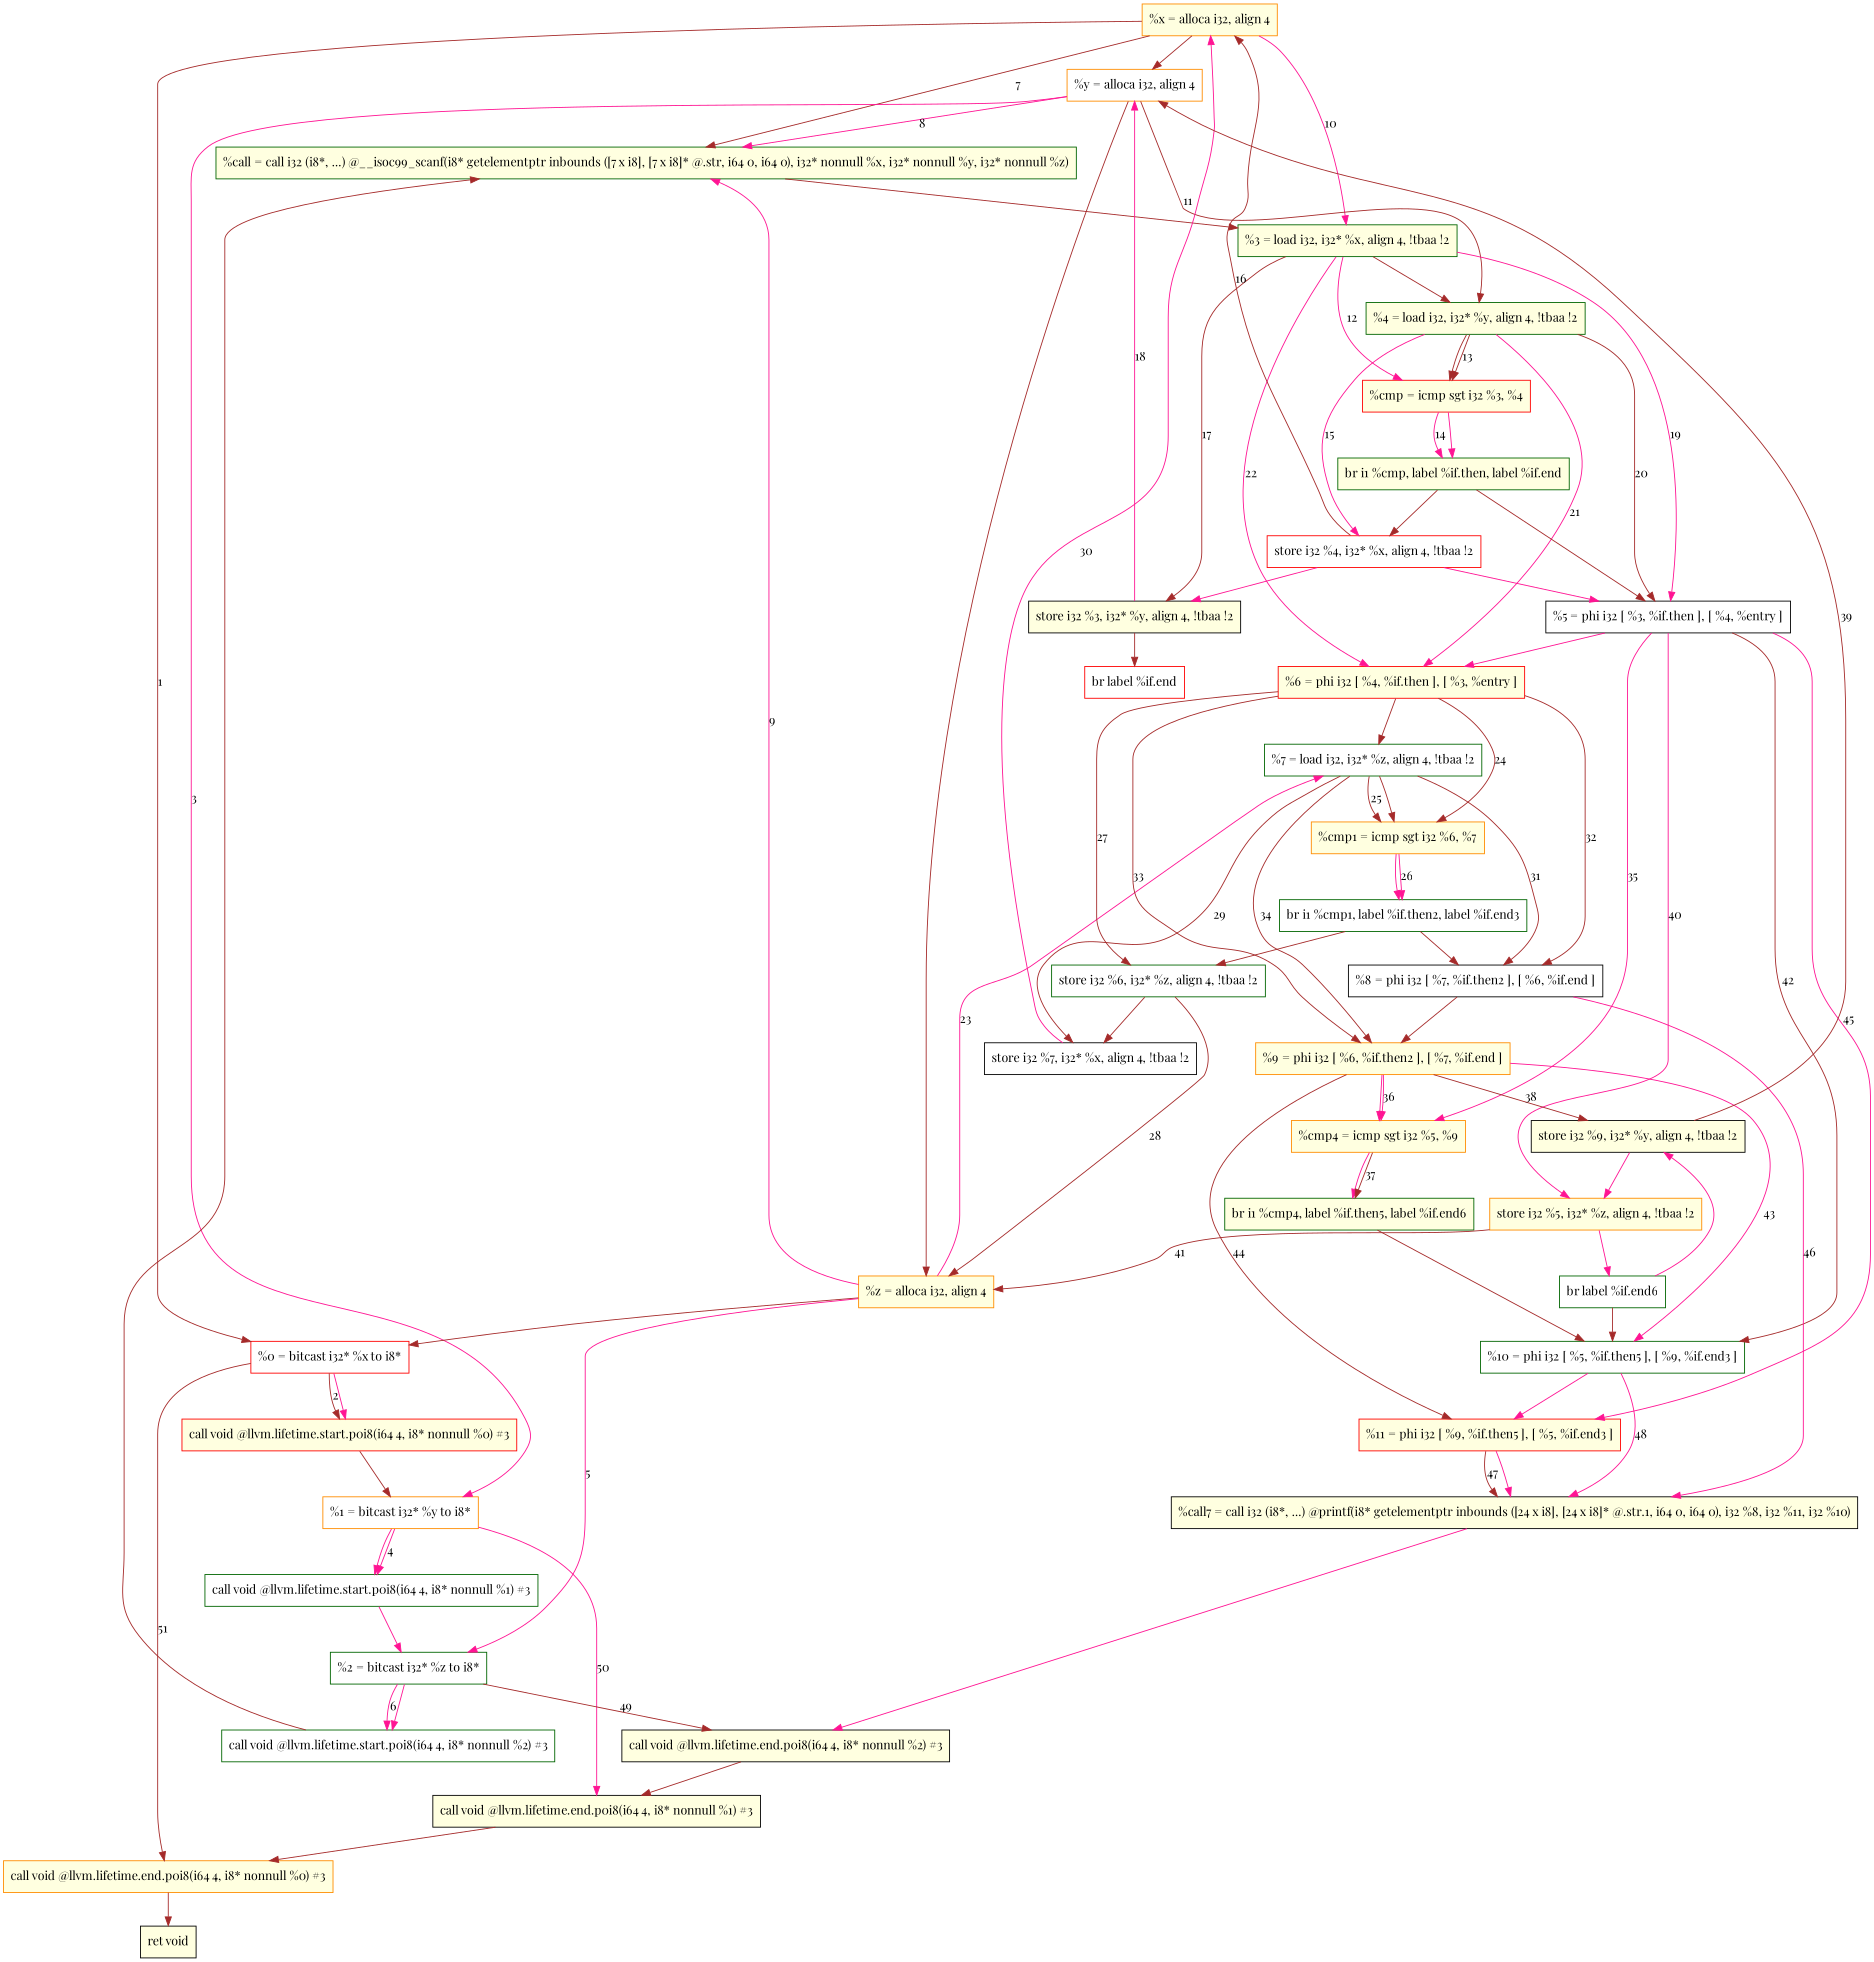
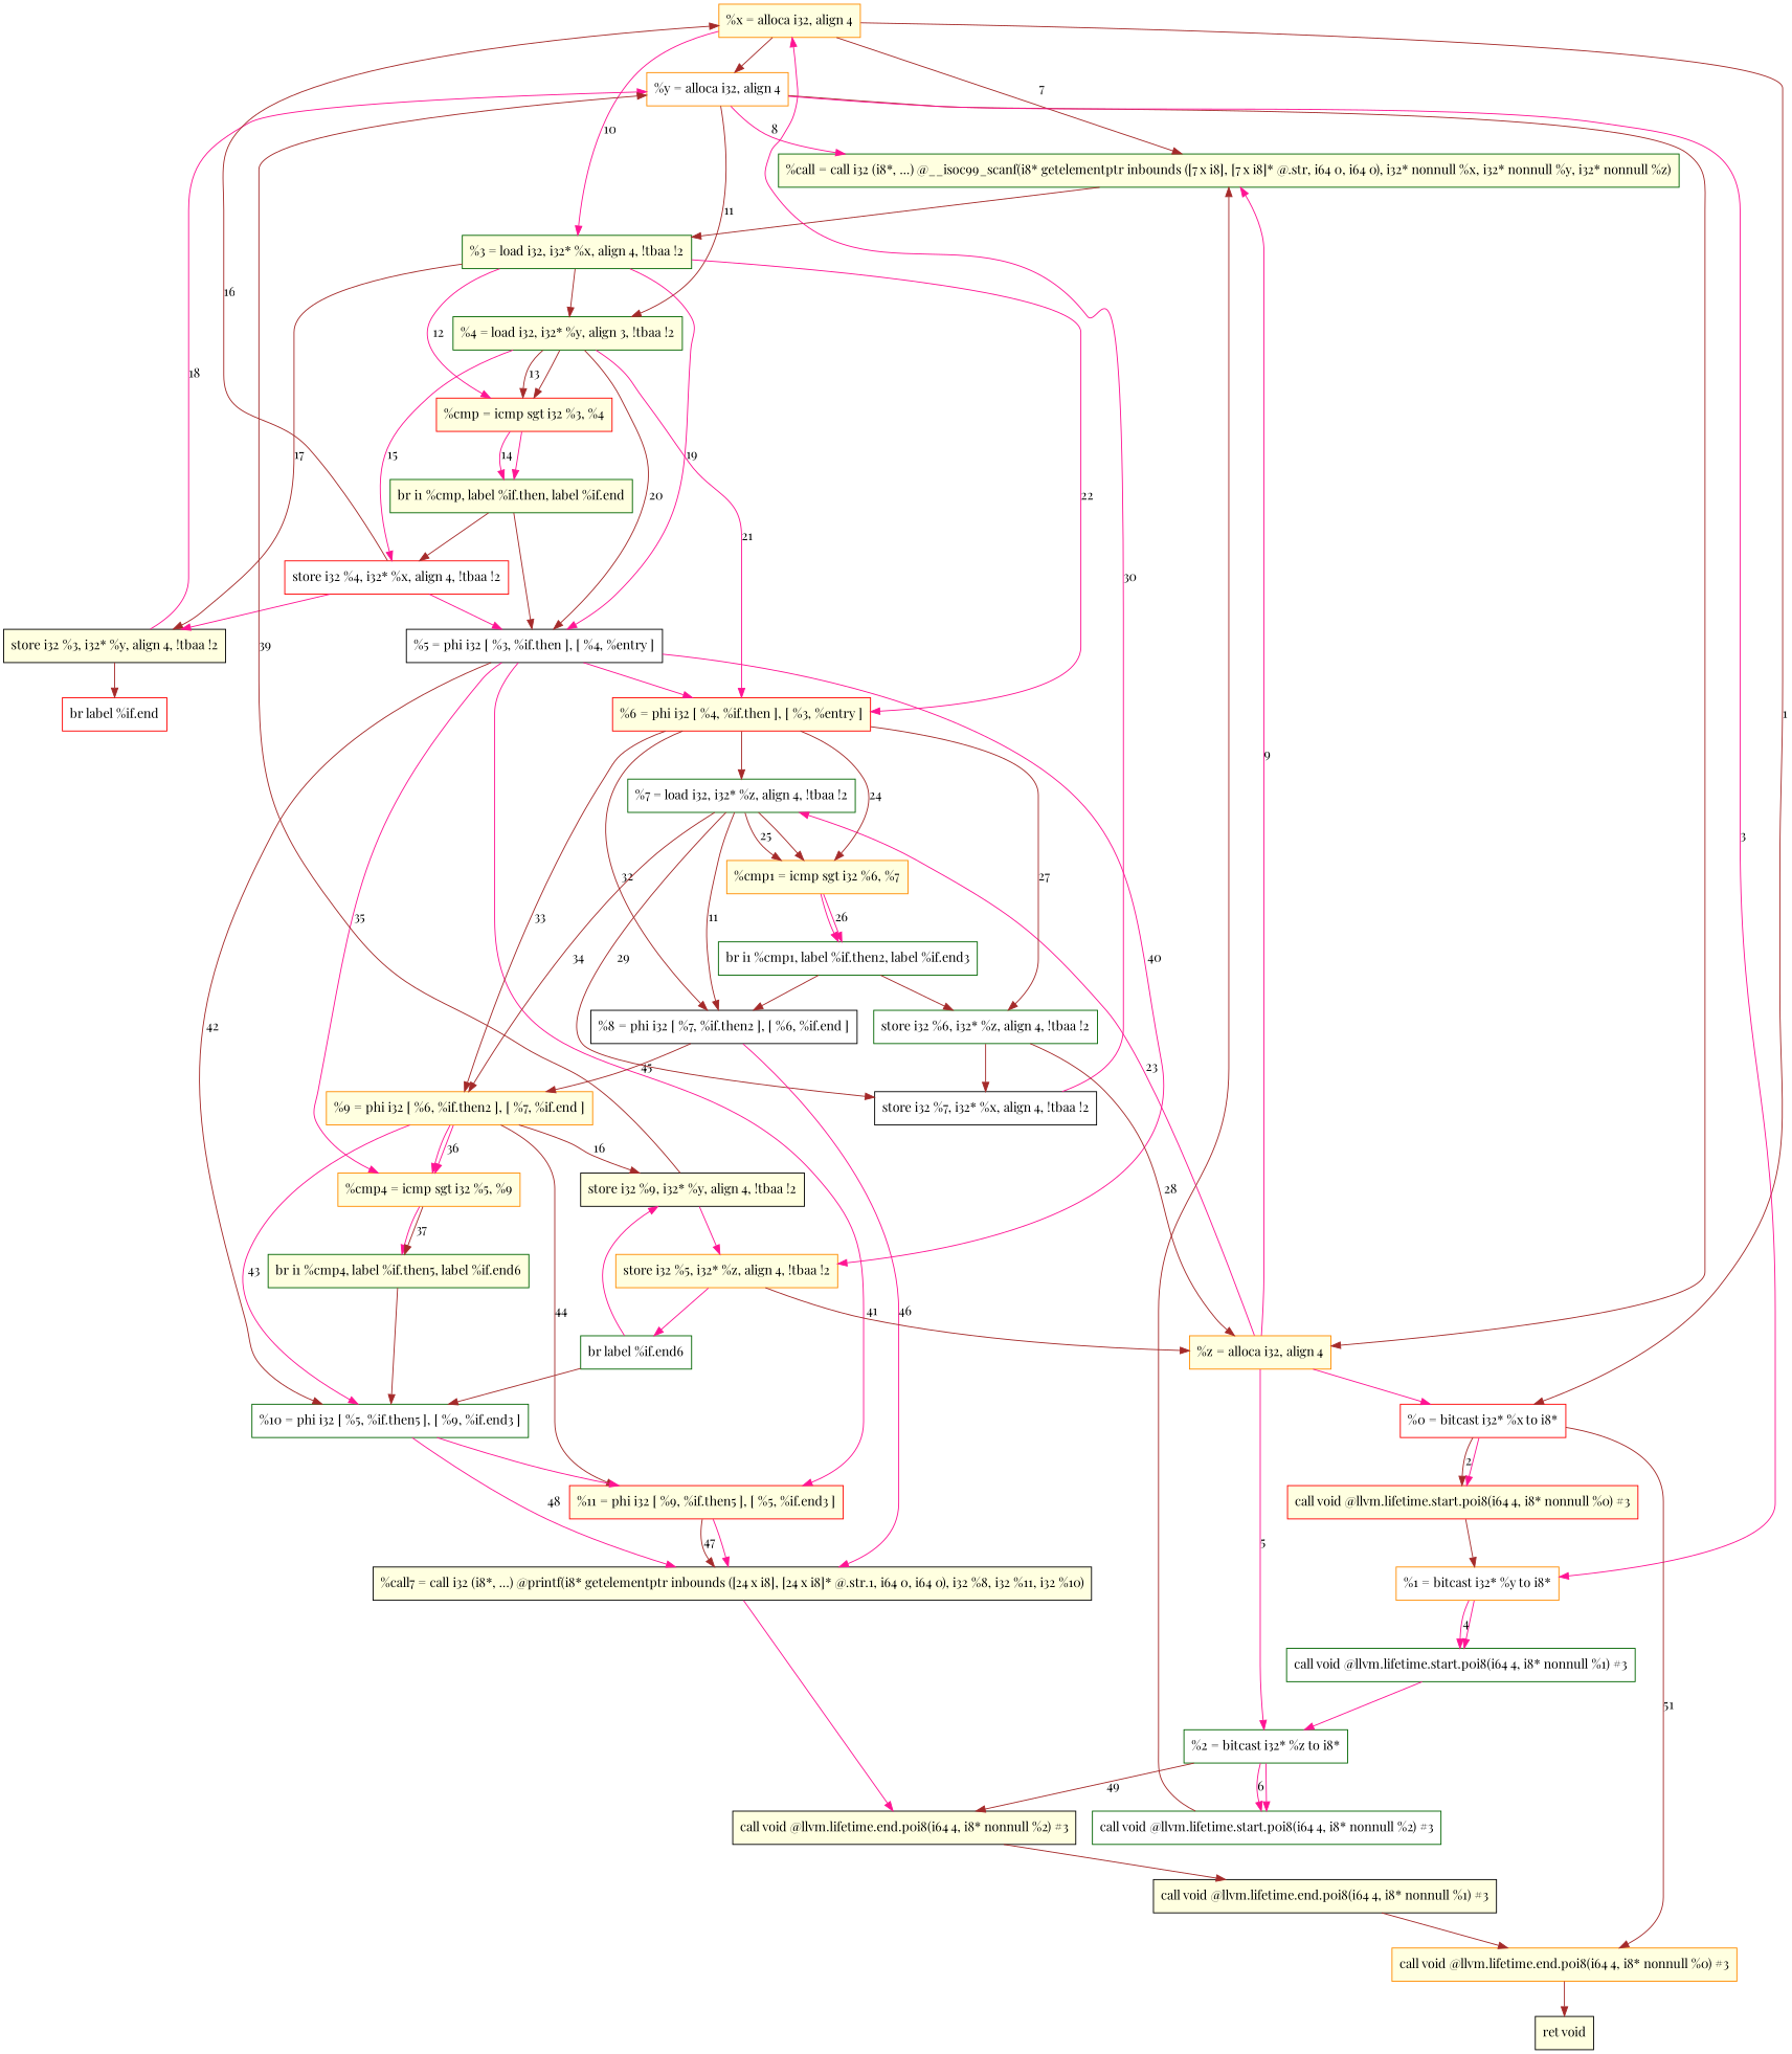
  digraph {
    fontname="Playfair Display"
    node [color=darkgreen fillcolor=lightyellow fontname="Playfair Display" shape=record style=filled]
    edge [color=brown fontname="Playfair Display"]
    n1 [color=darkorange label="  %x = alloca i32, align 4"]
    n2 [color=darkorange fillcolor=white label="  %y = alloca i32, align 4"]
    n3 [color=red fillcolor=white label="  %0 = bitcast i32* %x to i8*"]
    n4 [label="  %call = call i32 (i8*, ...) @__isoc99_scanf(i8* getelementptr inbounds ([7 x i8], [7 x i8]* @.str, i64 0, i64 0), i32* nonnull %x, i32* nonnull %y, i32* nonnull %z)"]
    n5 [label="  %3 = load i32, i32* %x, align 4, !tbaa !2"]
    n6 [color=darkorange label="  %z = alloca i32, align 4"]
    n7 [color=darkorange fillcolor=white label="  %1 = bitcast i32* %y to i8*"]
-   n8 [label="  %4 = load i32, i32* %y, align 4, !tbaa !2"]
+   n8 [label="%4 = load i32, i32* %y, align 3, !tbaa !2"]
    n9 [color=red label="  call void @llvm.lifetime.start.p0i8(i64 4, i8* nonnull %0) #3"]
    n10 [color=darkorange label="  call void @llvm.lifetime.end.p0i8(i64 4, i8* nonnull %0) #3"]
    n11 [color=red label="  %cmp = icmp sgt i32 %3, %4"]
    n12 [color=black label="  store i32 %3, i32* %y, align 4, !tbaa !2"]
    n13 [color=black fillcolor=white label="  %5 = phi i32 [ %3, %if.then ], [ %4, %entry ]"]
    n14 [color=red label="  %6 = phi i32 [ %4, %if.then ], [ %3, %entry ]"]
    n15 [fillcolor=white label="  %2 = bitcast i32* %z to i8*"]
    n16 [fillcolor=white label="  %7 = load i32, i32* %z, align 4, !tbaa !2"]
    n17 [fillcolor=white label="  call void @llvm.lifetime.start.p0i8(i64 4, i8* nonnull %1) #3"]
    n18 [color=black label="  call void @llvm.lifetime.end.p0i8(i64 4, i8* nonnull %1) #3"]
    n19 [color=red fillcolor=white label="  store i32 %4, i32* %x, align 4, !tbaa !2"]
    n20 [fillcolor=white label="  call void @llvm.lifetime.start.p0i8(i64 4, i8* nonnull %2) #3"]
    n21 [color=black label="  call void @llvm.lifetime.end.p0i8(i64 4, i8* nonnull %2) #3"]
    n22 [color=darkorange label="  %cmp1 = icmp sgt i32 %6, %7"]
    n23 [color=black fillcolor=white label="  %8 = phi i32 [ %7, %if.then2 ], [ %6, %if.end ]"]
    n24 [color=darkorange label="  %9 = phi i32 [ %6, %if.then2 ], [ %7, %if.end ]"]
    n25 [color=black fillcolor=white label="  store i32 %7, i32* %x, align 4, !tbaa !2"]
    n26 [color=black label="  ret void"]
    n27 [label="  br i1 %cmp, label %if.then, label %if.end"]
    n28 [color=red fillcolor=white label="  br label %if.end"]
    n29 [color=darkorange label="  %cmp4 = icmp sgt i32 %5, %9"]
    n30 [color=darkorange label="  store i32 %5, i32* %z, align 4, !tbaa !2"]
    n31 [fillcolor=white label="  %10 = phi i32 [ %5, %if.then5 ], [ %9, %if.end3 ]"]
    n32 [color=red label="  %11 = phi i32 [ %9, %if.then5 ], [ %5, %if.end3 ]"]
    n33 [fillcolor=white label="  store i32 %6, i32* %z, align 4, !tbaa !2"]
    n34 [label="  br i1 %cmp4, label %if.then5, label %if.end6"]
    n35 [fillcolor=white label="  br label %if.end6"]
    n36 [color=black label="  %call7 = call i32 (i8*, ...) @printf(i8* getelementptr inbounds ([24 x i8], [24 x i8]* @.str.1, i64 0, i64 0), i32 %8, i32 %11, i32 %10)"]
    n37 [fillcolor=white label="  br i1 %cmp1, label %if.then2, label %if.end3"]
    n38 [color=black label="  store i32 %9, i32* %y, align 4, !tbaa !2"]
    n1 -> n2
    n1 -> n3 [label=1]
    n1 -> n4 [label=7]
    n1 -> n5 [color=deeppink label=10]
    n2 -> n4 [color=deeppink label=8]
    n2 -> n6
    n2 -> n7 [color=deeppink label=3]
    n2 -> n8 [label=11]
    n3 -> n9 [color=deeppink]
    n3 -> n9 [label=2]
    n3 -> n10 [label=51]
    n4 -> n5
    n5 -> n8
    n5 -> n11 [color=deeppink label=12]
    n5 -> n12 [label=17]
    n5 -> n13 [color=deeppink label=19]
    n5 -> n14 [color=deeppink label=22]
-   n6 -> n3
+   n6 -> n3 [color=deeppink]
    n6 -> n4 [color=deeppink label=9]
    n6 -> n15 [color=deeppink label=5]
    n6 -> n16 [color=deeppink label=23]
    n7 -> n17 [color=deeppink]
    n7 -> n17 [color=deeppink label=4]
-   n7 -> n18 [color=deeppink label=50]
    n8 -> n11
    n8 -> n11 [label=13]
    n8 -> n13 [label=20]
    n8 -> n14 [color=deeppink label=21]
    n8 -> n19 [color=deeppink label=15]
    n9 -> n7
    n10 -> n26
    n11 -> n27 [color=deeppink]
    n11 -> n27 [color=deeppink label=14]
    n12 -> n2 [color=deeppink label=18]
    n12 -> n28
    n13 -> n14 [color=deeppink]
    n13 -> n29 [color=deeppink label=35]
    n13 -> n30 [color=deeppink label=40]
    n13 -> n31 [label=42]
    n13 -> n32 [color=deeppink label=45]
    n14 -> n16
    n14 -> n22 [label=24]
    n14 -> n23 [label=32]
    n14 -> n24 [label=33]
    n14 -> n33 [label=27]
    n15 -> n20 [color=deeppink]
    n15 -> n20 [color=deeppink label=6]
    n15 -> n21 [label=49]
    n16 -> n22
    n16 -> n22 [label=25]
-   n16 -> n23 [label=31]
+   n16 -> n23 [label=11]
    n16 -> n24 [label=34]
    n16 -> n25 [label=29]
    n17 -> n15 [color=deeppink]
    n18 -> n10
    n19 -> n1 [label=16]
    n19 -> n12 [color=deeppink]
    n19 -> n13 [color=deeppink]
    n20 -> n4
    n21 -> n18
    n22 -> n37 [color=deeppink]
    n22 -> n37 [color=deeppink label=26]
    n23 -> n24
    n23 -> n36 [color=deeppink label=46]
    n24 -> n29 [color=deeppink]
    n24 -> n29 [color=deeppink label=36]
    n24 -> n31 [color=deeppink label=43]
    n24 -> n32 [label=44]
-   n24 -> n38 [label=38]
+   n24 -> n38 [label=16]
    n25 -> n1 [color=deeppink label=30]
    n27 -> n13
    n27 -> n19
    n29 -> n34 [color=deeppink]
    n29 -> n34 [label=37]
    n30 -> n6 [label=41]
    n30 -> n35 [color=deeppink]
    n31 -> n32 [color=deeppink]
    n31 -> n36 [color=deeppink label=48]
    n32 -> n36 [color=deeppink]
    n32 -> n36 [label=47]
    n33 -> n6 [label=28]
    n33 -> n25
    n34 -> n31
    n35 -> n31
    n35 -> n38 [color=deeppink]
    n36 -> n21 [color=deeppink]
    n37 -> n23
    n37 -> n33
    n38 -> n2 [label=39]
    n38 -> n30 [color=deeppink]
  }
